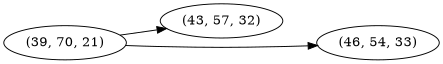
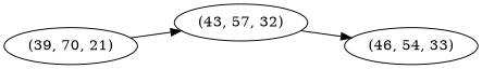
  digraph {
    rankdir=LR
    n1 [label="(39, 70, 21)"]
    "(43, 57, 32)"
    "(46, 54, 33)"
    n1 -> "(43, 57, 32)"
-   n1 -> "(46, 54, 33)"
+   "(43, 57, 32)" -> "(46, 54, 33)"
  }
